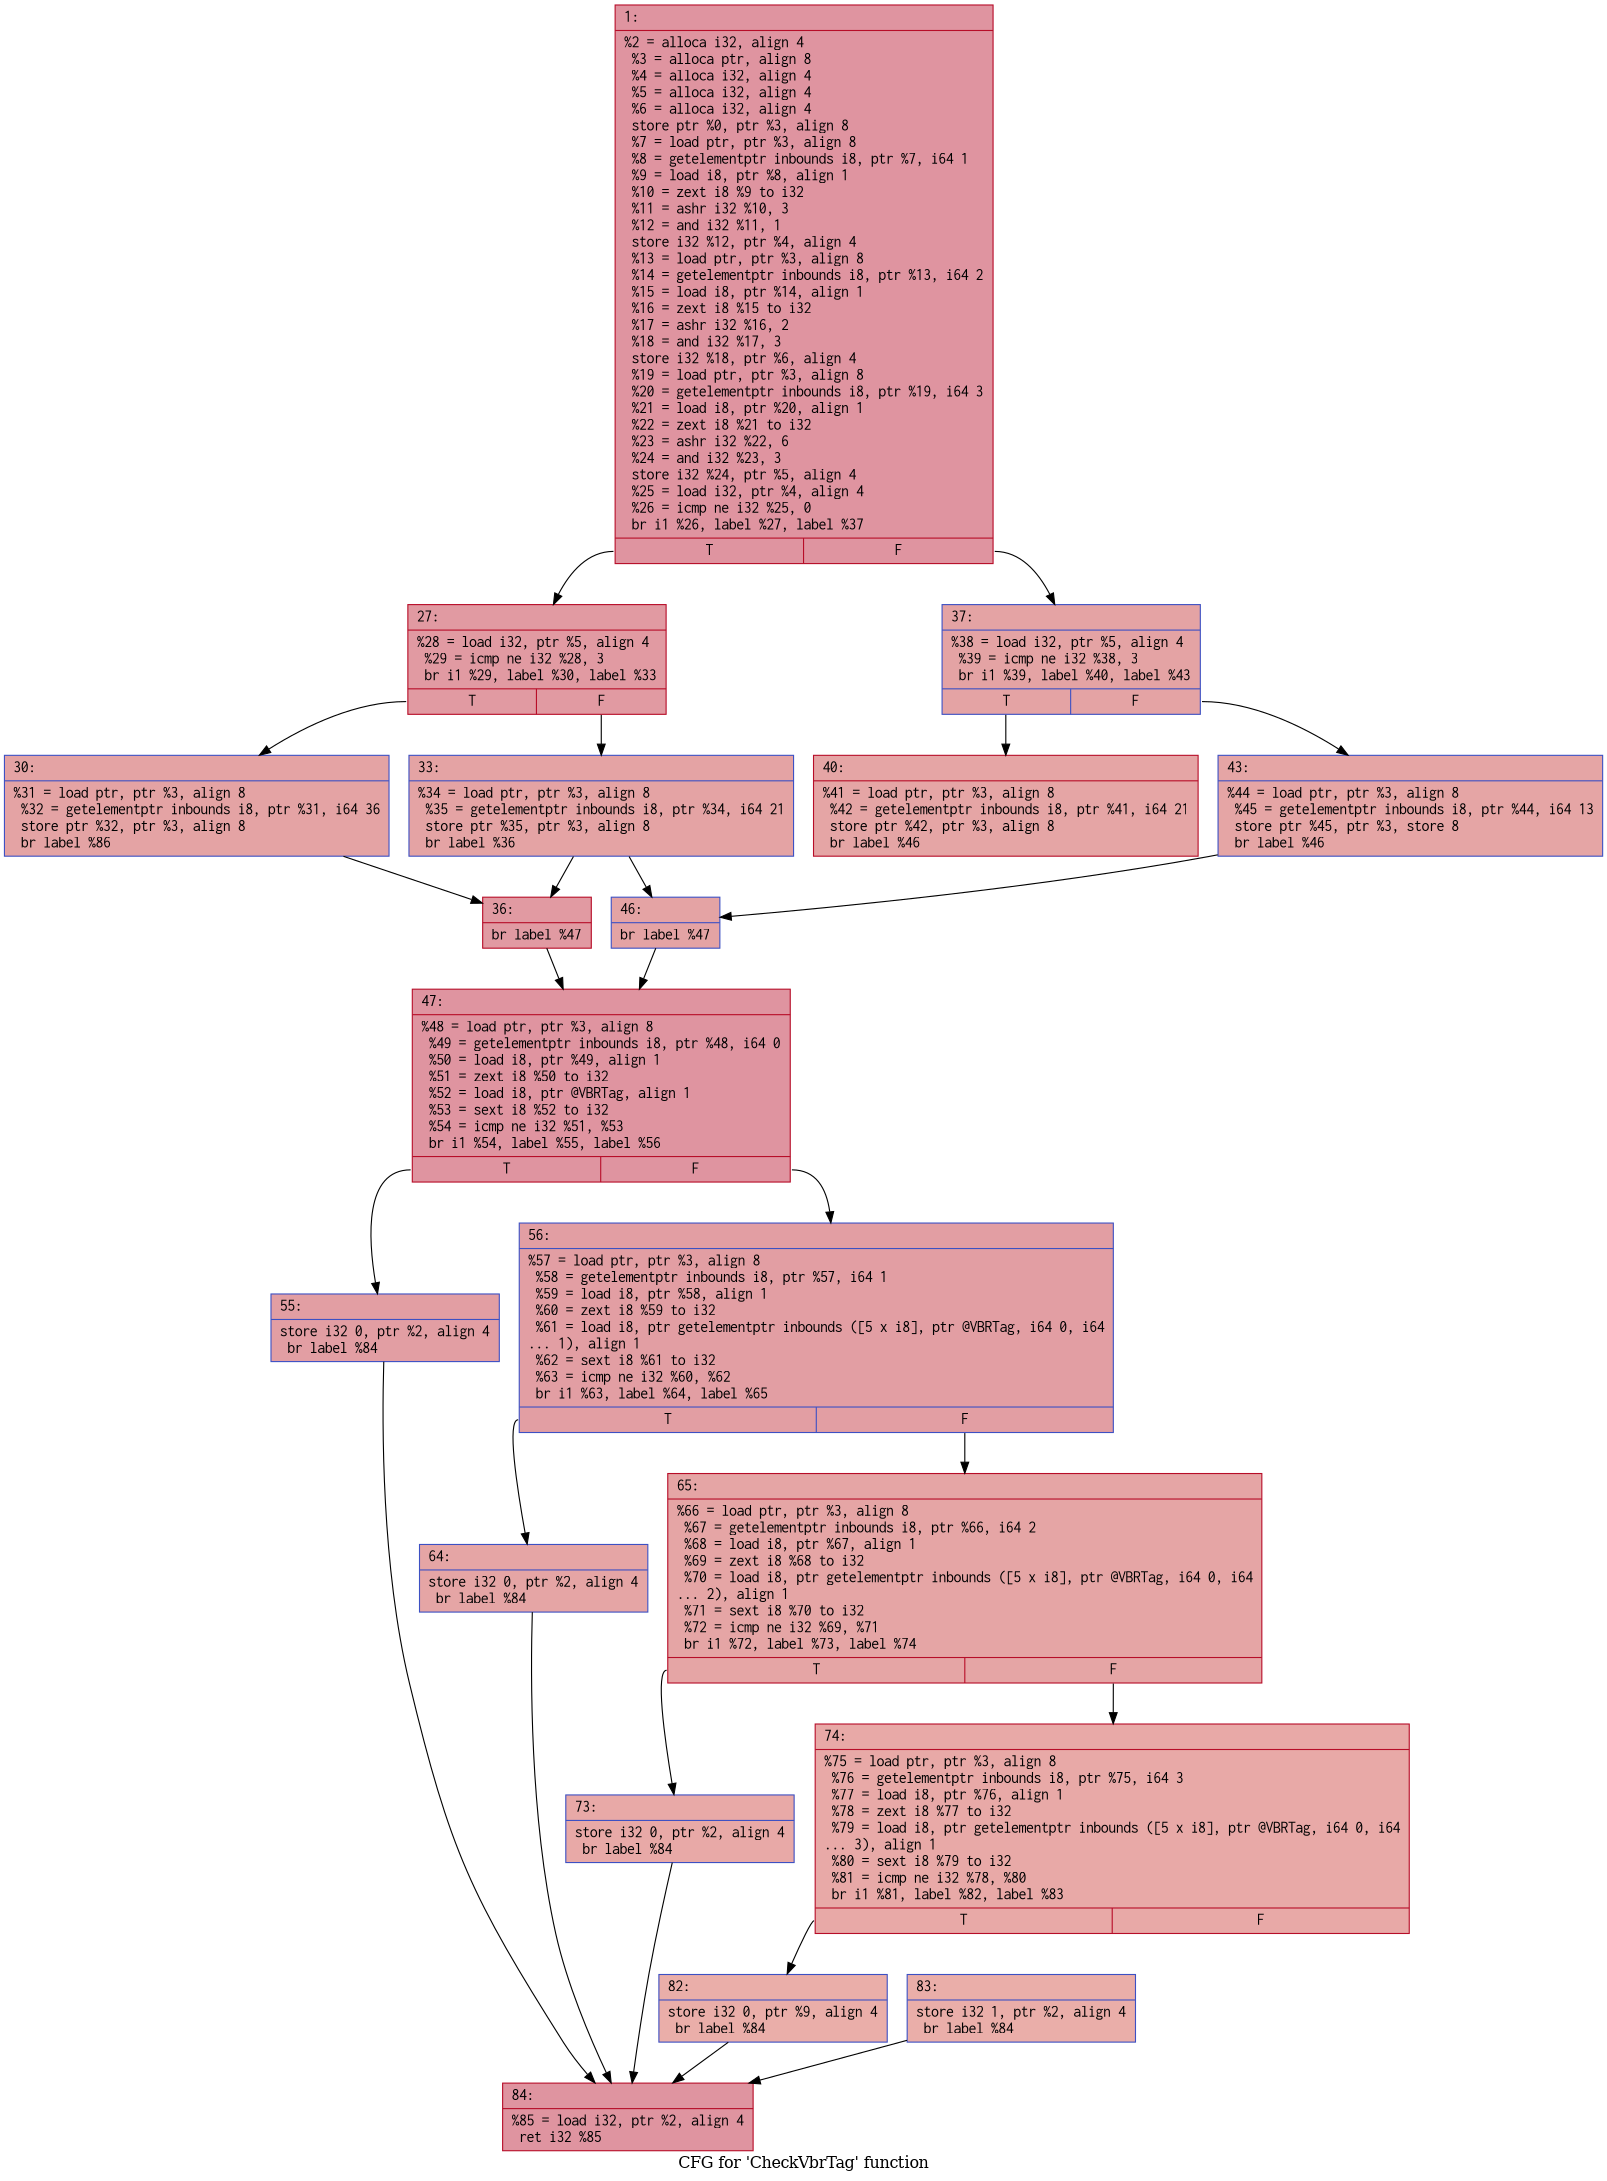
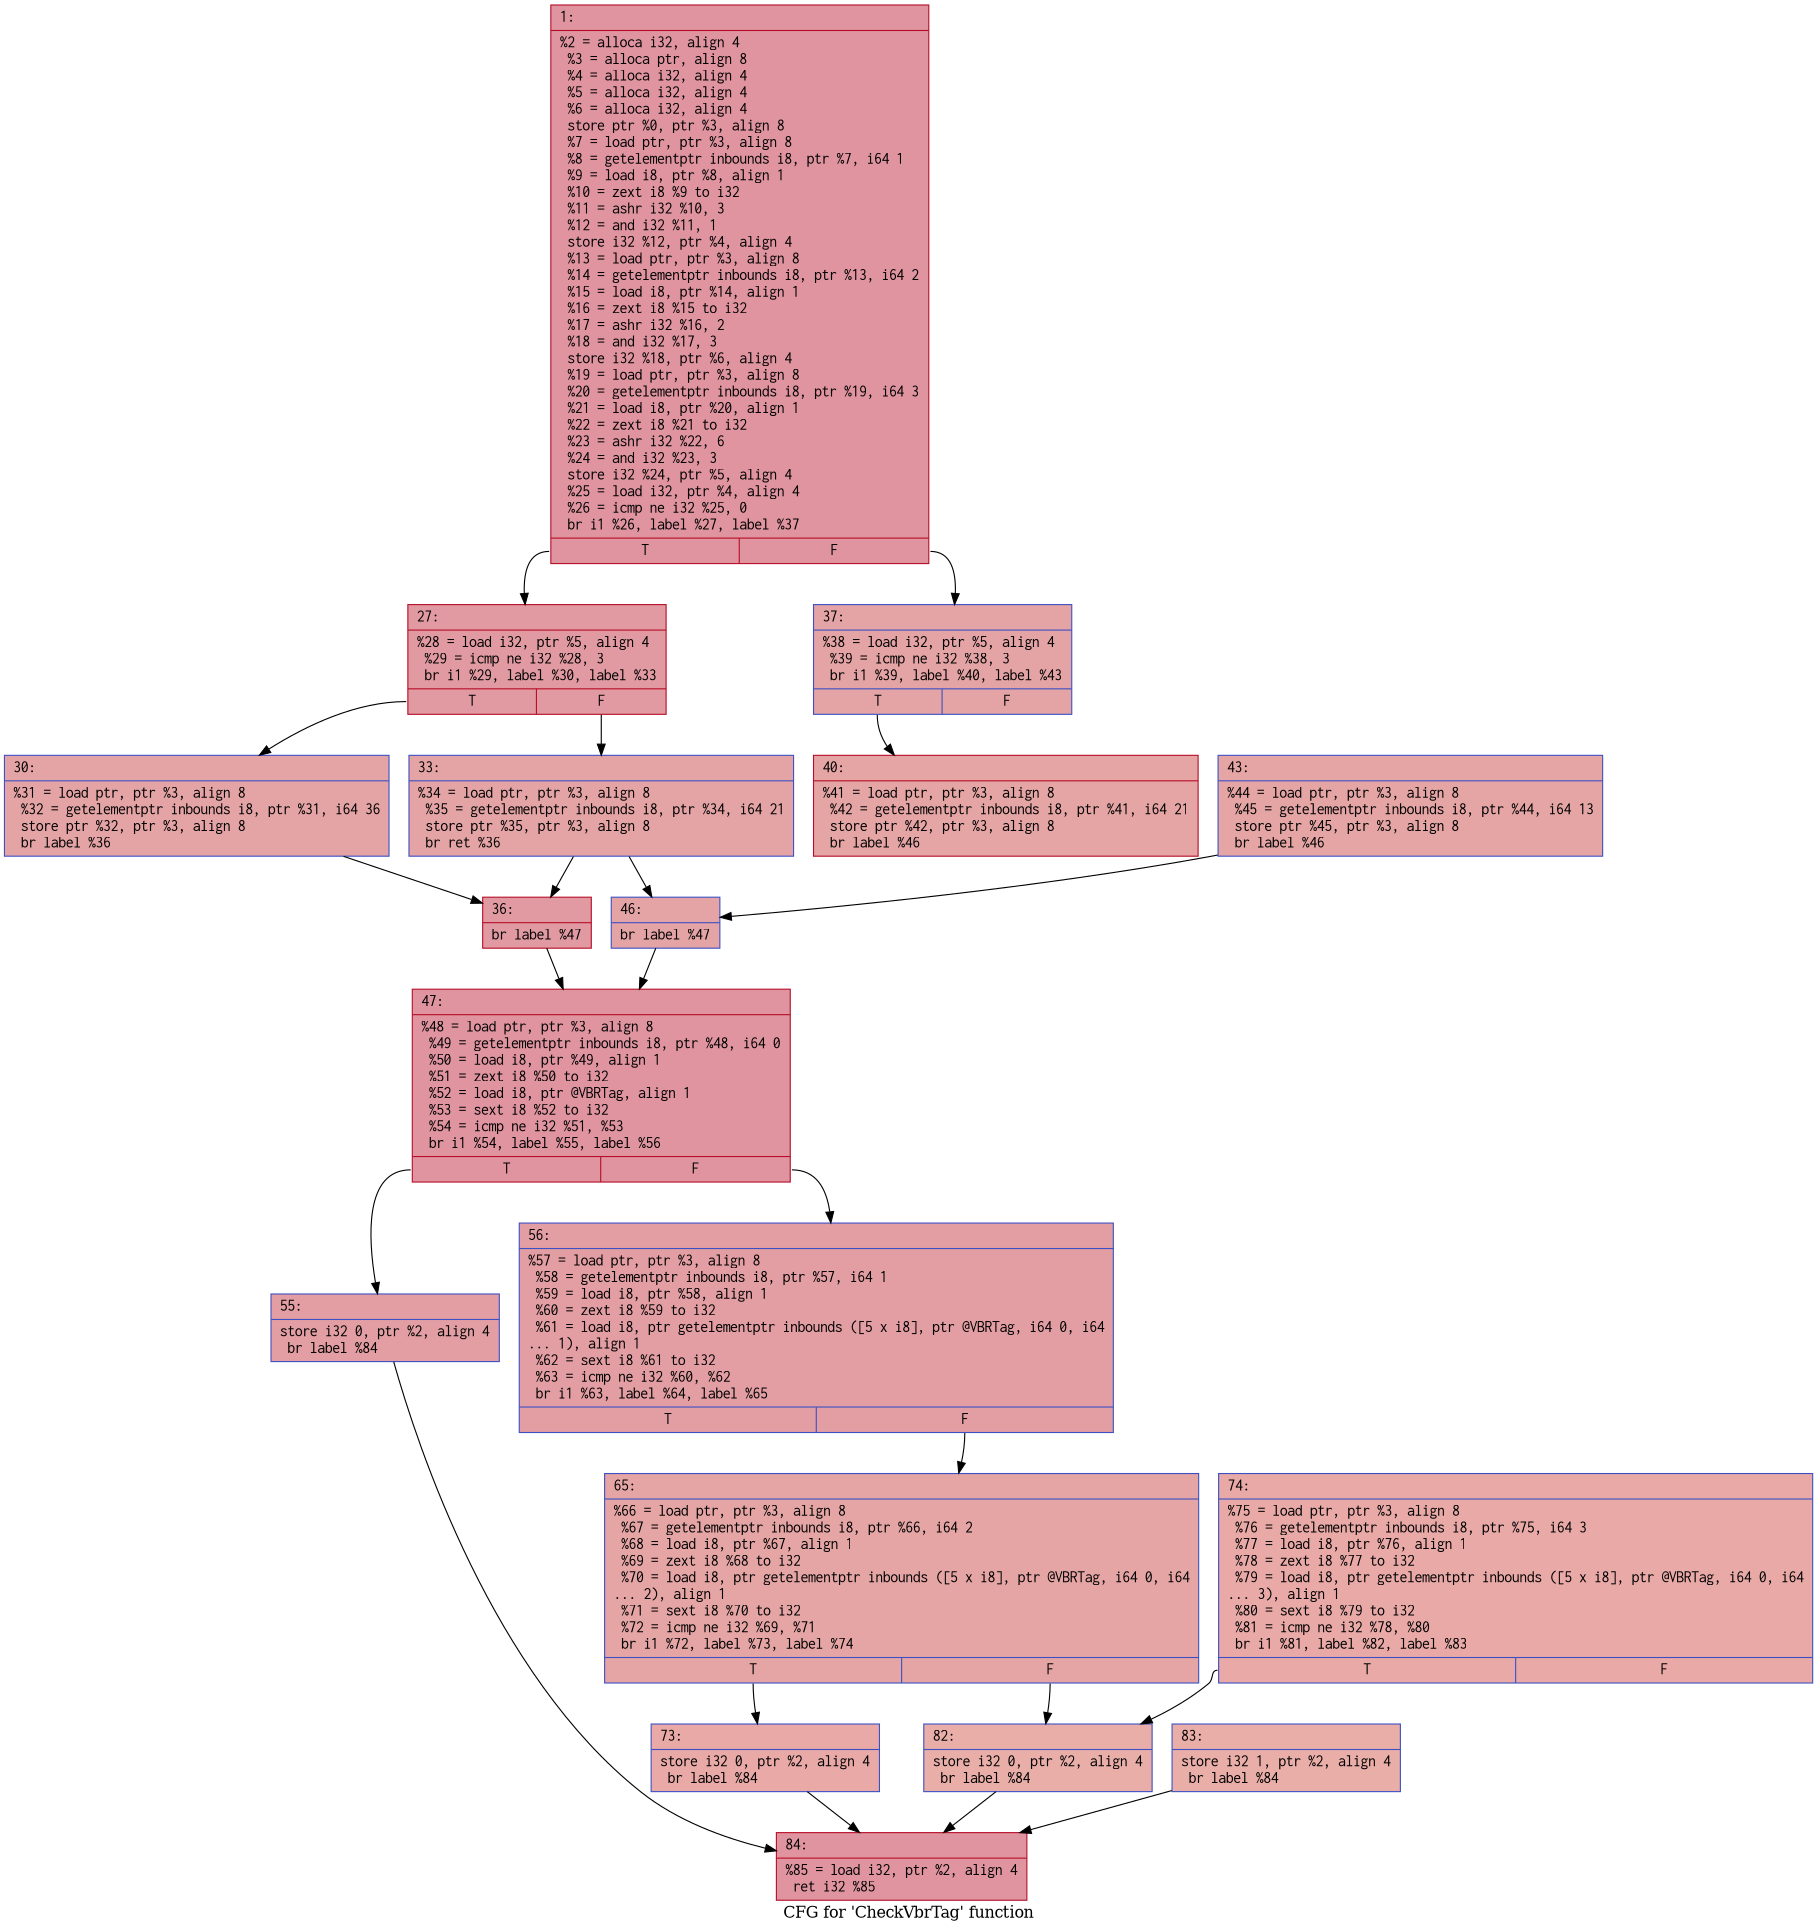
  digraph {
    label="CFG for 'CheckVbrTag' function"
    node [color="#3d50c3ff" fillcolor="#c32e3170" fontname=Courier shape=record style=filled]
    n1 [color="#b70d28ff" fillcolor="#b70d2870" label="{1:\l|  %2 = alloca i32, align 4\l  %3 = alloca ptr, align 8\l  %4 = alloca i32, align 4\l  %5 = alloca i32, align 4\l  %6 = alloca i32, align 4\l  store ptr %0, ptr %3, align 8\l  %7 = load ptr, ptr %3, align 8\l  %8 = getelementptr inbounds i8, ptr %7, i64 1\l  %9 = load i8, ptr %8, align 1\l  %10 = zext i8 %9 to i32\l  %11 = ashr i32 %10, 3\l  %12 = and i32 %11, 1\l  store i32 %12, ptr %4, align 4\l  %13 = load ptr, ptr %3, align 8\l  %14 = getelementptr inbounds i8, ptr %13, i64 2\l  %15 = load i8, ptr %14, align 1\l  %16 = zext i8 %15 to i32\l  %17 = ashr i32 %16, 2\l  %18 = and i32 %17, 3\l  store i32 %18, ptr %6, align 4\l  %19 = load ptr, ptr %3, align 8\l  %20 = getelementptr inbounds i8, ptr %19, i64 3\l  %21 = load i8, ptr %20, align 1\l  %22 = zext i8 %21 to i32\l  %23 = ashr i32 %22, 6\l  %24 = and i32 %23, 3\l  store i32 %24, ptr %5, align 4\l  %25 = load i32, ptr %4, align 4\l  %26 = icmp ne i32 %25, 0\l  br i1 %26, label %27, label %37\l|{<s0>T|<s1>F}}"]
    n2 [color="#b70d28ff" fillcolor="#bb1b2c70" label="{27:\l|  %28 = load i32, ptr %5, align 4\l  %29 = icmp ne i32 %28, 3\l  br i1 %29, label %30, label %33\l|{<s0>T|<s1>F}}"]
    n3 [label="{37:\l|  %38 = load i32, ptr %5, align 4\l  %39 = icmp ne i32 %38, 3\l  br i1 %39, label %40, label %43\l|{<s0>T|<s1>F}}"]
-   n4 [label="{30:\l|  %31 = load ptr, ptr %3, align 8\l  %32 = getelementptr inbounds i8, ptr %31, i64 36\l  store ptr %32, ptr %3, align 8\l  br label %86\l}"]
-   n5 [label="{33:\l|  %34 = load ptr, ptr %3, align 8\l  %35 = getelementptr inbounds i8, ptr %34, i64 21\l  store ptr %35, ptr %3, align 8\l  br label %36\l}"]
+   n4 [label="{30:\l|  %31 = load ptr, ptr %3, align 8\l  %32 = getelementptr inbounds i8, ptr %31, i64 36\l  store ptr %32, ptr %3, align 8\l  br label %36\l}"]
+   n5 [label="{33:\l|  %34 = load ptr, ptr %3, align 8\l  %35 = getelementptr inbounds i8, ptr %34, i64 21\l  store ptr %35, ptr %3, align 8\l  br ret %36\l}"]
    n6 [color="#b70d28ff" fillcolor="#c5333470" label="{40:\l|  %41 = load ptr, ptr %3, align 8\l  %42 = getelementptr inbounds i8, ptr %41, i64 21\l  store ptr %42, ptr %3, align 8\l  br label %46\l}"]
-   n7 [fillcolor="#c5333470" label="{43:\l|  %44 = load ptr, ptr %3, align 8\l  %45 = getelementptr inbounds i8, ptr %44, i64 13\l  store ptr %45, ptr %3, store 8\l  br label %46\l}"]
+   n7 [fillcolor="#c5333470" label="{43:\l|  %44 = load ptr, ptr %3, align 8\l  %45 = getelementptr inbounds i8, ptr %44, i64 13\l  store ptr %45, ptr %3, align 8\l  br label %46\l}"]
    n8 [color="#b70d28ff" fillcolor="#bb1b2c70" label="{36:\l|  br label %47\l}"]
    n9 [label="{46:\l|  br label %47\l}"]
    n10 [color="#b70d28ff" fillcolor="#b70d2870" label="{47:\l|  %48 = load ptr, ptr %3, align 8\l  %49 = getelementptr inbounds i8, ptr %48, i64 0\l  %50 = load i8, ptr %49, align 1\l  %51 = zext i8 %50 to i32\l  %52 = load i8, ptr @VBRTag, align 1\l  %53 = sext i8 %52 to i32\l  %54 = icmp ne i32 %51, %53\l  br i1 %54, label %55, label %56\l|{<s0>T|<s1>F}}"]
    n11 [fillcolor="#be242e70" label="{55:\l|  store i32 0, ptr %2, align 4\l  br label %84\l}"]
    n12 [fillcolor="#be242e70" label="{56:\l|  %57 = load ptr, ptr %3, align 8\l  %58 = getelementptr inbounds i8, ptr %57, i64 1\l  %59 = load i8, ptr %58, align 1\l  %60 = zext i8 %59 to i32\l  %61 = load i8, ptr getelementptr inbounds ([5 x i8], ptr @VBRTag, i64 0, i64\l... 1), align 1\l  %62 = sext i8 %61 to i32\l  %63 = icmp ne i32 %60, %62\l  br i1 %63, label %64, label %65\l|{<s0>T|<s1>F}}"]
    n13 [color="#b70d28ff" fillcolor="#b70d2870" label="{84:\l|  %85 = load i32, ptr %2, align 4\l  ret i32 %85\l}"]
-   n14 [fillcolor="#c5333470" label="{64:\l|  store i32 0, ptr %2, align 4\l  br label %84\l}"]
-   n15 [color="#b70d28ff" fillcolor="#c5333470" label="{65:\l|  %66 = load ptr, ptr %3, align 8\l  %67 = getelementptr inbounds i8, ptr %66, i64 2\l  %68 = load i8, ptr %67, align 1\l  %69 = zext i8 %68 to i32\l  %70 = load i8, ptr getelementptr inbounds ([5 x i8], ptr @VBRTag, i64 0, i64\l... 2), align 1\l  %71 = sext i8 %70 to i32\l  %72 = icmp ne i32 %69, %71\l  br i1 %72, label %73, label %74\l|{<s0>T|<s1>F}}"]
+   n15 [fillcolor="#c5333470" label="{65:\l|  %66 = load ptr, ptr %3, align 8\l  %67 = getelementptr inbounds i8, ptr %66, i64 2\l  %68 = load i8, ptr %67, align 1\l  %69 = zext i8 %68 to i32\l  %70 = load i8, ptr getelementptr inbounds ([5 x i8], ptr @VBRTag, i64 0, i64\l... 2), align 1\l  %71 = sext i8 %70 to i32\l  %72 = icmp ne i32 %69, %71\l  br i1 %72, label %73, label %74\l|{<s0>T|<s1>F}}"]
    n16 [fillcolor="#ca3b3770" label="{73:\l|  store i32 0, ptr %2, align 4\l  br label %84\l}"]
-   n17 [color="#b70d28ff" fillcolor="#ca3b3770" label="{74:\l|  %75 = load ptr, ptr %3, align 8\l  %76 = getelementptr inbounds i8, ptr %75, i64 3\l  %77 = load i8, ptr %76, align 1\l  %78 = zext i8 %77 to i32\l  %79 = load i8, ptr getelementptr inbounds ([5 x i8], ptr @VBRTag, i64 0, i64\l... 3), align 1\l  %80 = sext i8 %79 to i32\l  %81 = icmp ne i32 %78, %80\l  br i1 %81, label %82, label %83\l|{<s0>T|<s1>F}}"]
-   n18 [fillcolor="#d0473d70" label="{82:\l|  store i32 0, ptr %9, align 4\l  br label %84\l}"]
+   n17 [fillcolor="#ca3b3770" label="{74:\l|  %75 = load ptr, ptr %3, align 8\l  %76 = getelementptr inbounds i8, ptr %75, i64 3\l  %77 = load i8, ptr %76, align 1\l  %78 = zext i8 %77 to i32\l  %79 = load i8, ptr getelementptr inbounds ([5 x i8], ptr @VBRTag, i64 0, i64\l... 3), align 1\l  %80 = sext i8 %79 to i32\l  %81 = icmp ne i32 %78, %80\l  br i1 %81, label %82, label %83\l|{<s0>T|<s1>F}}"]
+   n18 [fillcolor="#d0473d70" label="{82:\l|  store i32 0, ptr %2, align 4\l  br label %84\l}"]
    n19 [fillcolor="#d0473d70" label="{83:\l|  store i32 1, ptr %2, align 4\l  br label %84\l}"]
    n1 -> n2 [tailport=s0]
    n1 -> n3 [tailport=s1]
    n2 -> n4 [tailport=s0]
    n2 -> n5 [tailport=s1]
    n3 -> n6 [tailport=s0]
-   n3 -> n7 [tailport=s1]
    n4 -> n8
    n5 -> n8
    n5 -> n9
    n7 -> n9
    n8 -> n10
    n9 -> n10
    n10 -> n11 [tailport=s0]
    n10 -> n12 [tailport=s1]
    n11 -> n13
-   n12 -> n14 [tailport=s0]
    n12 -> n15 [tailport=s1]
-   n14 -> n13
    n15 -> n16 [tailport=s0]
-   n15 -> n17 [tailport=s1]
+   n15 -> n18 [tailport=s1]
    n16 -> n13
    n17 -> n18 [tailport=s0]
    n18 -> n13
    n19 -> n13
  }
